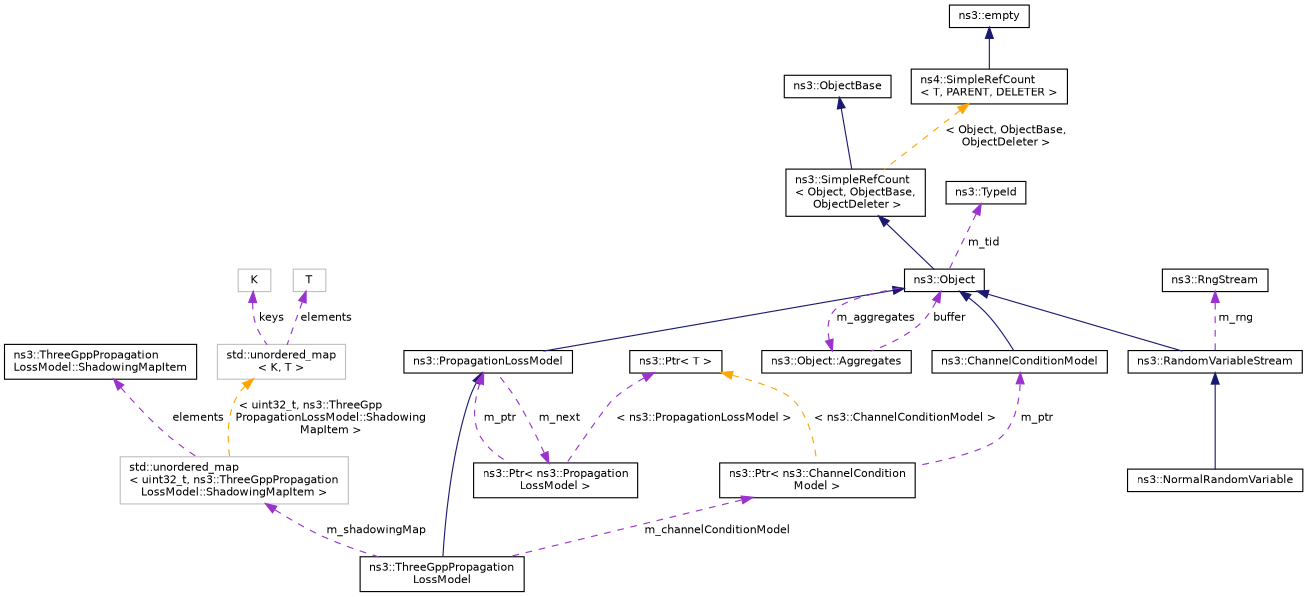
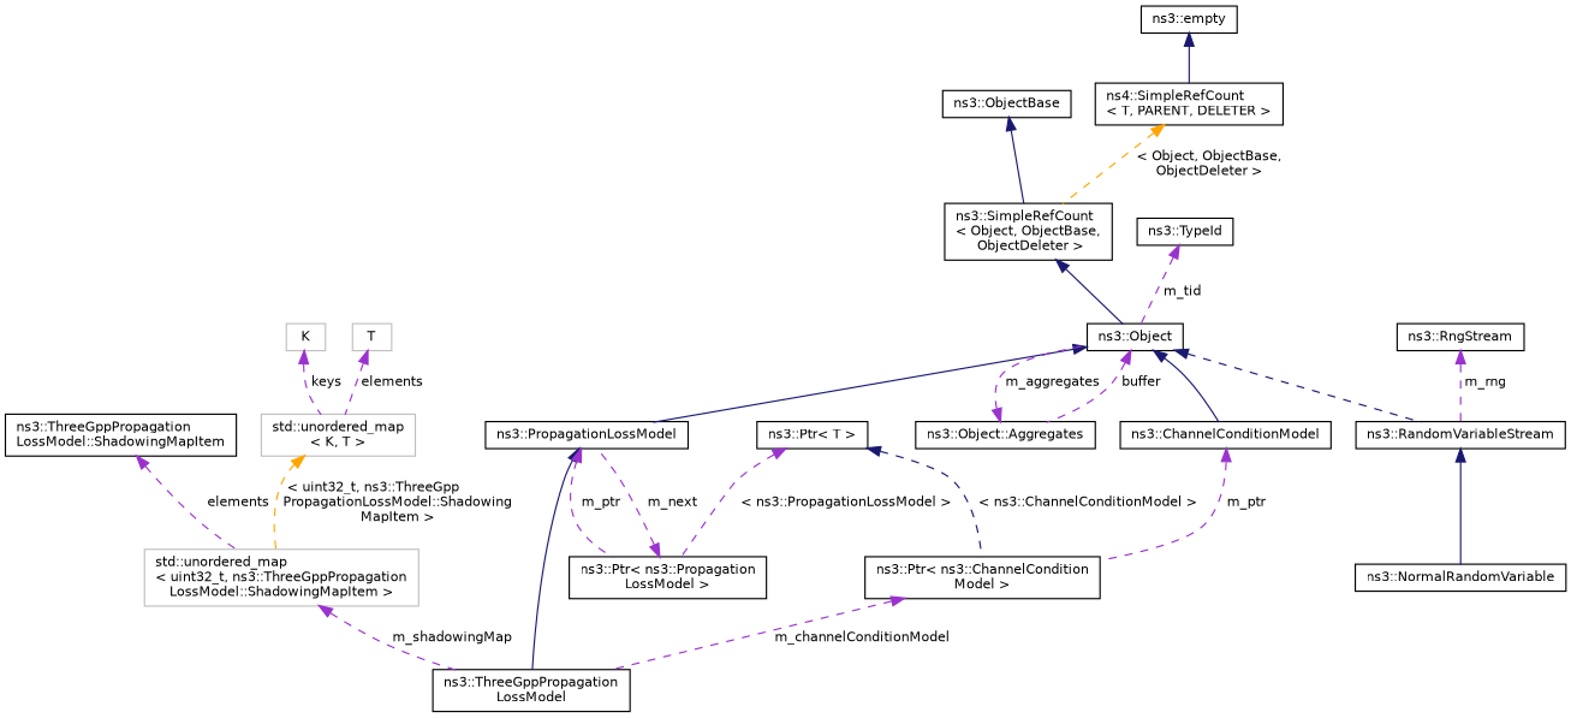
  digraph {
    rankdir=TB
    node [color=black fillcolor=white fontname=Helvetica fontsize=10 shape=record style=filled]
    edge [color=darkorchid3 dir=back fontname=Helvetica fontsize=10 labelfontname=Helvetica labelfontsize=10 style=dashed]
    n1 [height=0.2 label="ns3::ThreeGppPropagation\lLossModel" width=0.4]
    n2 [height=0.2 label="ns3::PropagationLossModel" width=0.4]
    n3 [height=0.2 label="ns3::Ptr\< ns3::Propagation\lLossModel \>" width=0.4]
    n4 [height=0.2 label="ns3::Object" width=0.4]
    n5 [height=0.2 label="ns3::Object::Aggregates" width=0.4]
    n6 [height=0.2 label="ns3::RandomVariableStream" width=0.4]
    n7 [height=0.2 label="ns3::ChannelConditionModel" width=0.4]
    n8 [height=0.2 label="ns3::NormalRandomVariable" width=0.4]
    n9 [height=0.2 label="ns3::Ptr\< ns3::ChannelCondition\lModel \>" width=0.4]
    n10 [height=0.2 label="ns3::SimpleRefCount\l\< Object, ObjectBase,\l ObjectDeleter \>" width=0.4]
    n11 [height=0.2 label="ns3::ObjectBase" width=0.4]
    n12 [height=0.2 label="ns4::SimpleRefCount\l\< T, PARENT, DELETER \>" width=0.4]
    n13 [height=0.2 label="ns3::empty" width=0.4]
    n14 [height=0.2 label="ns3::TypeId" width=0.4]
    n15 [height=0.2 label="ns3::Ptr\< T \>" width=0.4]
    n16 [height=0.2 label="ns3::RngStream" width=0.4]
    n17 [color=grey75 height=0.2 label="std::unordered_map\l\< uint32_t, ns3::ThreeGppPropagation\lLossModel::ShadowingMapItem \>" width=0.4]
    n18 [height=0.2 label="ns3::ThreeGppPropagation\lLossModel::ShadowingMapItem" width=0.4]
    n19 [color=grey75 height=0.2 label="std::unordered_map\l\< K, T \>" width=0.4]
    n20 [color=grey75 height=0.2 label=K width=0.4]
    n21 [color=grey75 height=0.2 label=T width=0.4]
    n2 -> n1 [color=midnightblue style=solid]
    n2 -> n3 [label=" m_ptr"]
    n3 -> n2 [label=" m_next"]
    n4 -> n2 [color=midnightblue style=solid]
    n4 -> n5 [label=" buffer"]
-   n4 -> n6 [color=midnightblue style=solid]
+   n4 -> n6 [color=midnightblue]
    n4 -> n7 [color=midnightblue style=solid]
    n5 -> n4 [label=" m_aggregates"]
    n6 -> n8 [color=midnightblue style=solid]
    n7 -> n9 [label=" m_ptr"]
    n9 -> n1 [label=" m_channelConditionModel"]
    n10 -> n4 [color=midnightblue style=solid]
    n11 -> n10 [color=midnightblue style=solid]
    n12 -> n10 [color=orange label=" \< Object, ObjectBase,\l ObjectDeleter \>"]
    n13 -> n12 [color=midnightblue style=solid]
    n14 -> n4 [label=" m_tid"]
    n15 -> n3 [label=" \< ns3::PropagationLossModel \>"]
-   n15 -> n9 [color=orange label=" \< ns3::ChannelConditionModel \>"]
+   n15 -> n9 [color=midnightblue label=" \< ns3::ChannelConditionModel \>"]
    n16 -> n6 [label=" m_rng"]
    n17 -> n1 [label=" m_shadowingMap"]
    n18 -> n17 [label=" elements"]
    n19 -> n17 [color=orange label=" \< uint32_t, ns3::ThreeGpp\lPropagationLossModel::Shadowing\lMapItem \>"]
    n20 -> n19 [label=" keys"]
    n21 -> n19 [label=" elements"]
  }
